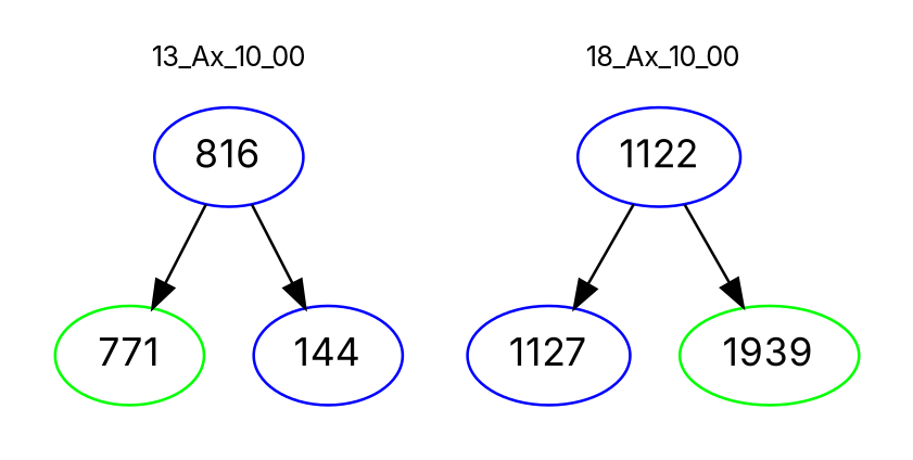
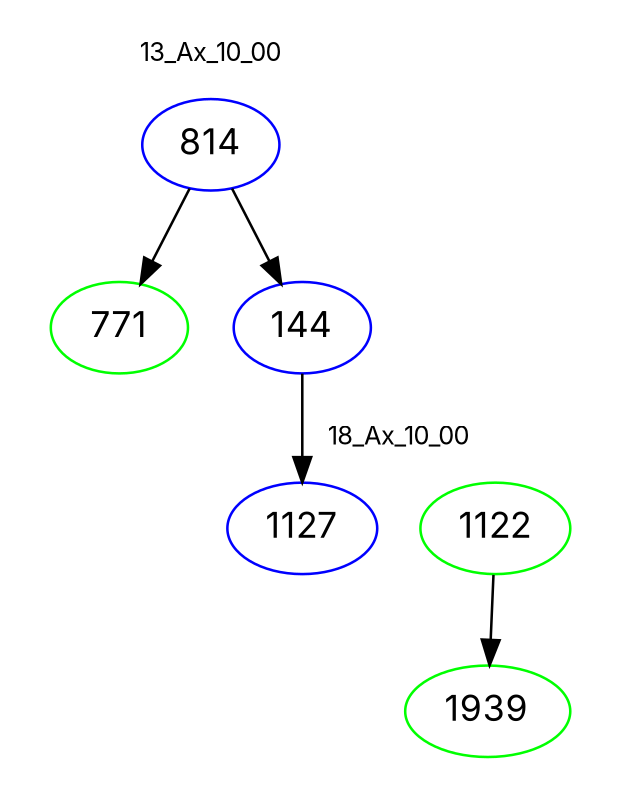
  digraph {
    fontname=Inter
    node [color=blue fontname=Inter]
    edge [color=black fontname=Inter]
-   n1 [label=816]
+   n1 [label=814]
    n2 [color=green label=771]
    n3 [label=144]
-   n4 [label=1122]
+   n4 [color=green label=1122]
    n5 [label=1127]
    n6 [color=green label=1939]
    subgraph cluster_1 {
      color=white
      fontsize=10
      label="13_Ax_10_00"
      n1
      n2
      n3
    }
    subgraph cluster_2 {
      color=white
      fontsize=10
      label="18_Ax_10_00"
      n4
      n5
      n6
    }
    n1 -> n2
    n1 -> n3
-   n4 -> n5
+   n3 -> n5
    n4 -> n6
  }
